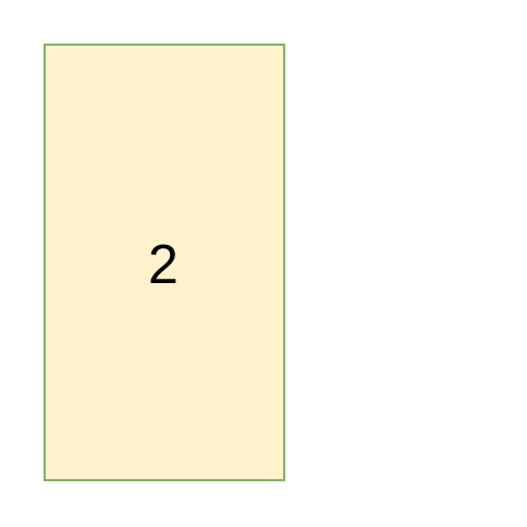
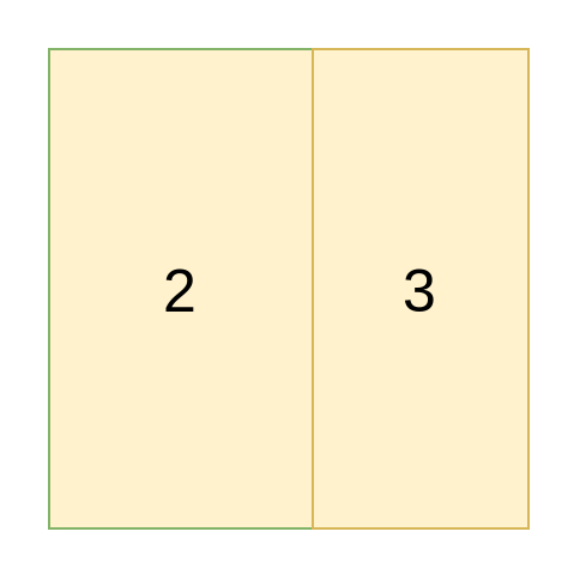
  <mxCell id="0" />
  <mxCell id="1" parent="0" />
  <mxCell id="2" value="2" style="rounded=0;whiteSpace=wrap;html=1;fillColor=#fff2cc;strokeColor=#82b366;fontSize=25;" vertex="1" parent="1"><mxGeometry x="20" y="20" width="110" height="200" as="geometry" /></mxCell>
+ <mxCell id="3" value="3" style="rounded=0;whiteSpace=wrap;html=1;fillColor=#fff2cc;strokeColor=#d6b656;fontSize=25;" vertex="1" parent="1"><mxGeometry x="130" y="20" width="90" height="200" as="geometry" /></mxCell>
